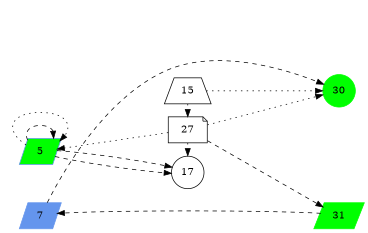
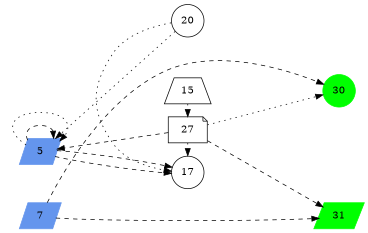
  digraph {
    rankdir=LR
    ranksep=2.0
    node [color=black shape=parallelogram]
    edge [style=dotted]
-   5 [color=cornflowerblue style=filled fillcolor=green]
+   5 [color=cornflowerblue style=filled]
    7 [color=cornflowerblue style=filled]
    15 [shape=trapezium]
    17 [shape=circle]
+   20 [shape=circle]
    27 [shape=note]
    30 [color=green shape=circle style=filled]
    31 [color=green style=filled]
    subgraph sub_1 {
      rank=same
      5
      7
    }
    subgraph sub_2 {
      rank=same
      15
      17
+     20
      27
    }
    subgraph sub_3 {
      rank=same
      30
      31
    }
    5 -> 5 [style=dashed]
    5 -> 5
    5 -> 17 [style=dashed]
    5 -> 17 [style=dashed]
    7 -> 30 [style=dashed]
-   31 -> 7 [style=dashed]
+   7 -> 31 [style=dashed]
    15 -> 27
-   15 -> 30
-   27 -> 5
+   20 -> 5
+   20 -> 17
+   27 -> 5 [style=dashed]
    27 -> 17
    27 -> 30
    27 -> 31 [style=dashed]
  }
